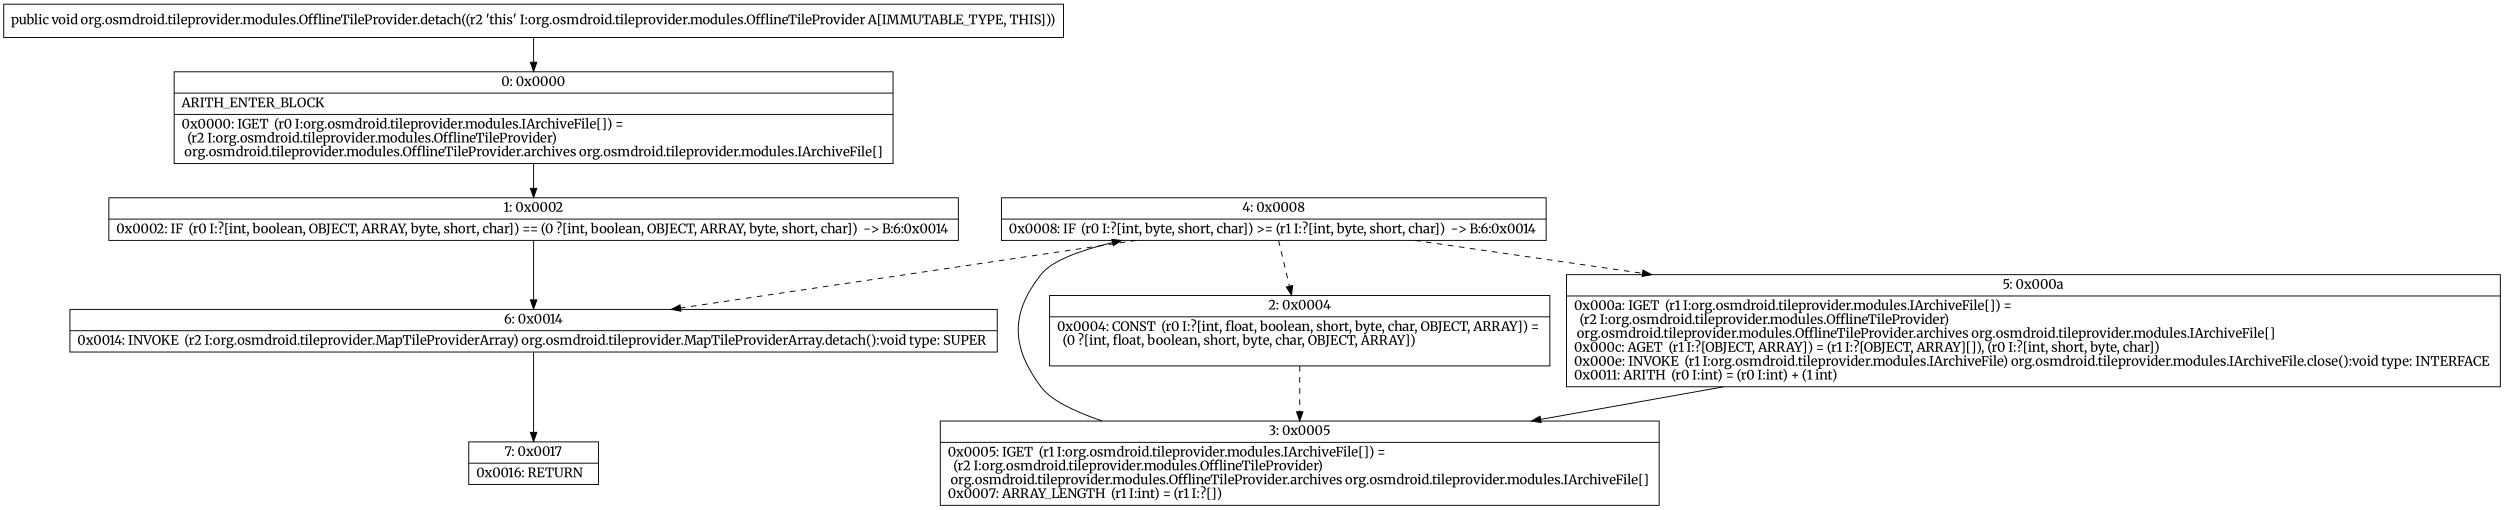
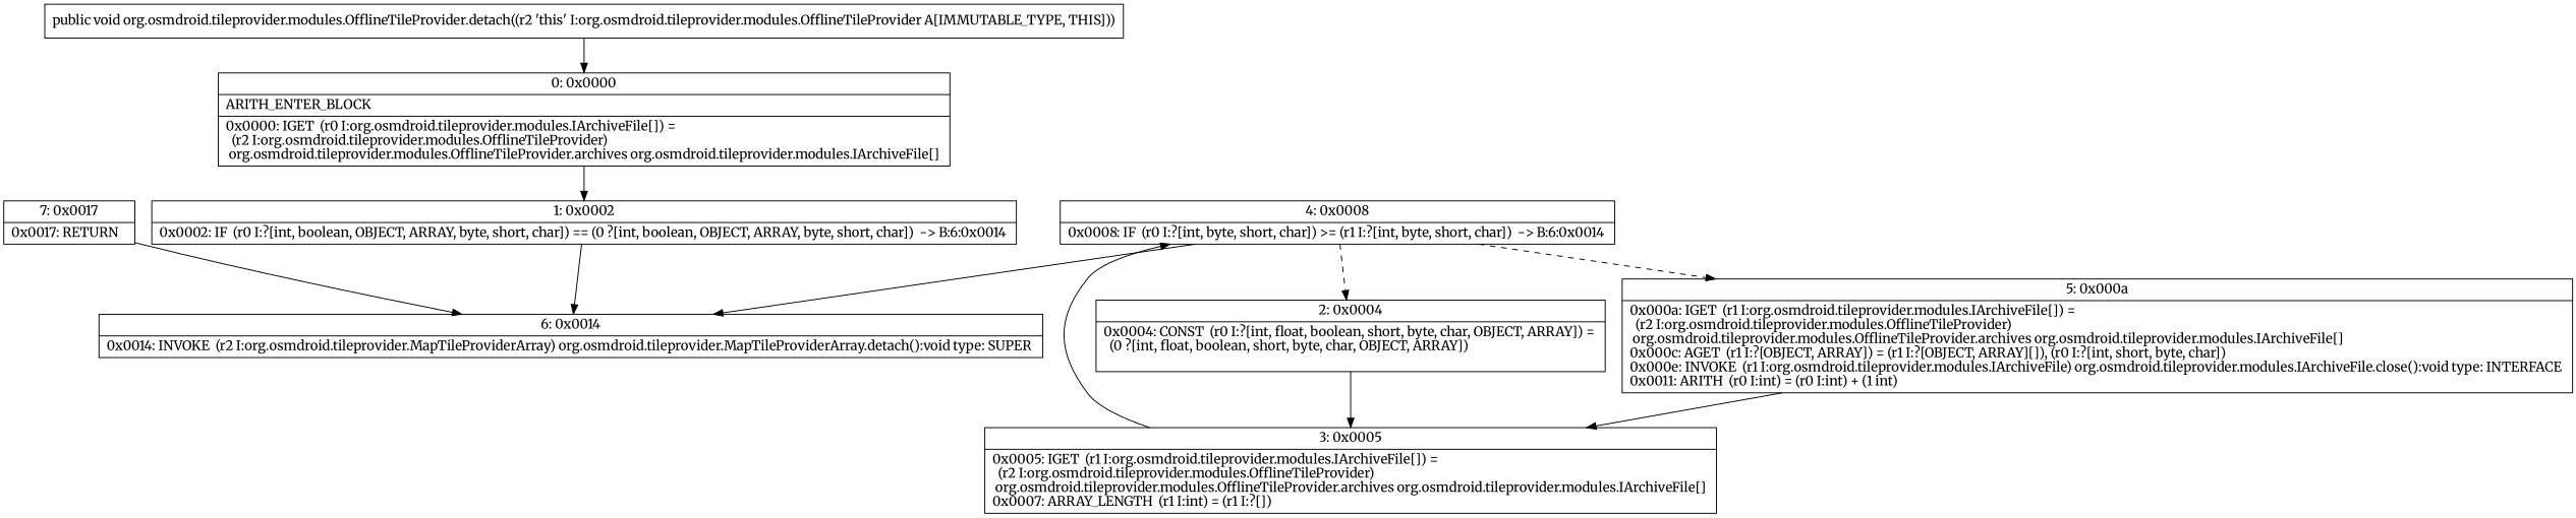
  digraph {
    fontname=Merriweather
    node [fontname=Merriweather shape=record]
    edge [fontname=Merriweather]
    n1 [label="{0\:\ 0x0000|ARITH_ENTER_BLOCK\l|0x0000: IGET  (r0 I:org.osmdroid.tileprovider.modules.IArchiveFile[]) = \l  (r2 I:org.osmdroid.tileprovider.modules.OfflineTileProvider)\l org.osmdroid.tileprovider.modules.OfflineTileProvider.archives org.osmdroid.tileprovider.modules.IArchiveFile[] \l}"]
    n2 [label="{1\:\ 0x0002|0x0002: IF  (r0 I:?[int, boolean, OBJECT, ARRAY, byte, short, char]) == (0 ?[int, boolean, OBJECT, ARRAY, byte, short, char])  \-\> B:6:0x0014 \l}"]
    n3 [label="{6\:\ 0x0014|0x0014: INVOKE  (r2 I:org.osmdroid.tileprovider.MapTileProviderArray) org.osmdroid.tileprovider.MapTileProviderArray.detach():void type: SUPER \l}"]
    n4 [label="{2\:\ 0x0004|0x0004: CONST  (r0 I:?[int, float, boolean, short, byte, char, OBJECT, ARRAY]) = \l  (0 ?[int, float, boolean, short, byte, char, OBJECT, ARRAY])\l \l}"]
    n5 [label="{3\:\ 0x0005|0x0005: IGET  (r1 I:org.osmdroid.tileprovider.modules.IArchiveFile[]) = \l  (r2 I:org.osmdroid.tileprovider.modules.OfflineTileProvider)\l org.osmdroid.tileprovider.modules.OfflineTileProvider.archives org.osmdroid.tileprovider.modules.IArchiveFile[] \l0x0007: ARRAY_LENGTH  (r1 I:int) = (r1 I:?[]) \l}"]
-   n6 [label="{7\:\ 0x0017|0x0016: RETURN   \l}"]
+   n6 [label="{7\:\ 0x0017|0x0017: RETURN   \l}"]
    n7 [label="{4\:\ 0x0008|0x0008: IF  (r0 I:?[int, byte, short, char]) \>= (r1 I:?[int, byte, short, char])  \-\> B:6:0x0014 \l}"]
    n8 [label="{5\:\ 0x000a|0x000a: IGET  (r1 I:org.osmdroid.tileprovider.modules.IArchiveFile[]) = \l  (r2 I:org.osmdroid.tileprovider.modules.OfflineTileProvider)\l org.osmdroid.tileprovider.modules.OfflineTileProvider.archives org.osmdroid.tileprovider.modules.IArchiveFile[] \l0x000c: AGET  (r1 I:?[OBJECT, ARRAY]) = (r1 I:?[OBJECT, ARRAY][]), (r0 I:?[int, short, byte, char]) \l0x000e: INVOKE  (r1 I:org.osmdroid.tileprovider.modules.IArchiveFile) org.osmdroid.tileprovider.modules.IArchiveFile.close():void type: INTERFACE \l0x0011: ARITH  (r0 I:int) = (r0 I:int) + (1 int) \l}"]
    n9 [label="{public void org.osmdroid.tileprovider.modules.OfflineTileProvider.detach((r2 'this' I:org.osmdroid.tileprovider.modules.OfflineTileProvider A[IMMUTABLE_TYPE, THIS])) }"]
    n1 -> n2
    n2 -> n3
-   n3 -> n6
-   n4 -> n5 [style=dashed]
+   n6 -> n3
+   n4 -> n5
    n5 -> n7
-   n7 -> n3 [style=dashed]
+   n7 -> n3
    n7 -> n4 [style=dashed]
    n7 -> n8 [style=dashed]
    n8 -> n5
    n9 -> n1
  }
